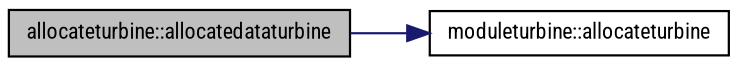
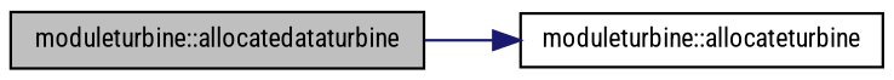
  digraph {
    rankdir=LR
    fontname="Roboto Condensed"
    node [color=black fontname="Roboto Condensed" fontsize=10 shape=record style=filled]
-   n1 [fillcolor=grey75 fontcolor=black height=0.2 label="allocateturbine::allocatedataturbine" width=0.4]
+   n1 [fillcolor=grey75 fontcolor=black height=0.2 label="moduleturbine::allocatedataturbine" width=0.4]
    n2 [fillcolor=white height=0.2 label="moduleturbine::allocateturbine" width=0.4]
    n1 -> n2 [color=midnightblue fontname="Roboto Condensed" fontsize=10 labelfontname=Helvetica labelfontsize=10 style=solid]
  }
